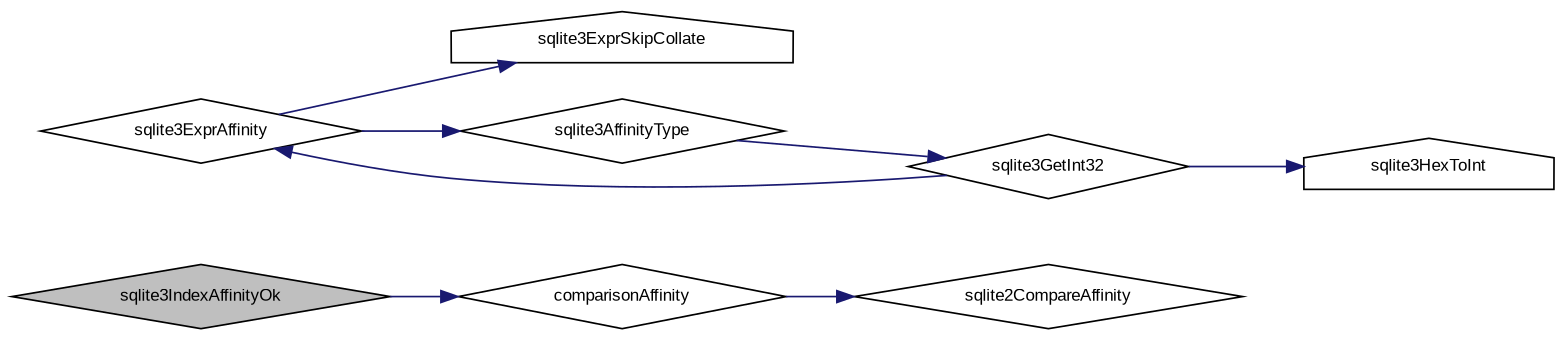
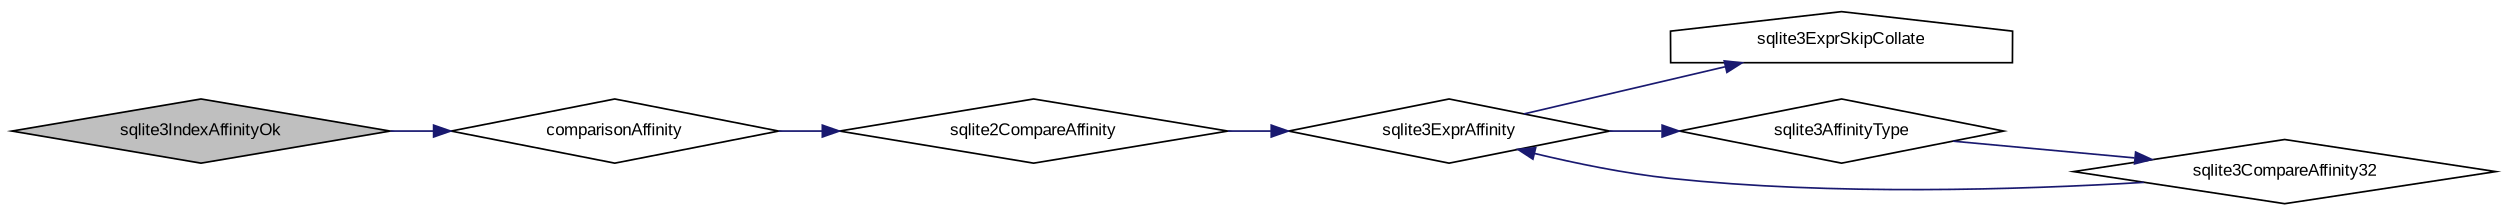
  digraph {
    fontname="Liberation Sans"
    rankdir=LR
    node [color=black fillcolor=white fontname="Liberation Sans" fontsize=10 shape=diamond style=filled]
    edge [color=midnightblue fontname="Liberation Sans" fontsize=10 labelfontname=FreeSans labelfontsize=10 style=solid]
    n1 [fillcolor=grey75 fontcolor=black height=0.2 label=sqlite3IndexAffinityOk width=0.4]
    n2 [height=0.2 label=comparisonAffinity width=0.4]
    n3 [height=0.2 label=sqlite2CompareAffinity width=0.4]
    n4 [height=0.2 label=sqlite3ExprAffinity width=0.4]
    n5 [height=0.2 label=sqlite3ExprSkipCollate shape=house width=0.4]
    n6 [height=0.2 label=sqlite3AffinityType width=0.4]
-   n7 [height=0.2 label=sqlite3GetInt32 width=0.4]
-   n8 [height=0.2 label=sqlite3HexToInt shape=house width=0.4]
+   n7 [height=0.2 label=sqlite3CompareAffinity32 width=0.4]
    n1 -> n2
    n2 -> n3
+   n3 -> n4
    n4 -> n5
    n4 -> n6
    n6 -> n7
    n7 -> n4
-   n7 -> n8
  }
